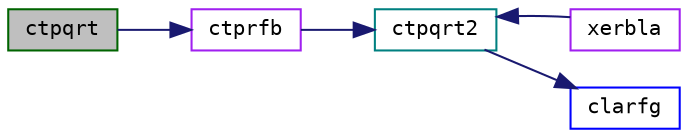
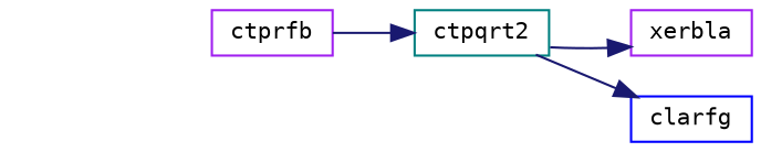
  digraph {
    fontname="DejaVu Sans Mono"
    rankdir=LR
    node [color=purple fillcolor=white fontname="DejaVu Sans Mono" fontsize=10 shape=record style=filled]
    edge [color=midnightblue fontname="DejaVu Sans Mono" fontsize=10 labelfontname=Helvetica labelfontsize=10 style=solid]
-   n1 [color=darkgreen fillcolor=grey75 fontcolor=black height=0.2 label=ctpqrt width=0.4]
    n2 [height=0.2 label=ctprfb width=0.4]
    n3 [color=teal height=0.2 label=ctpqrt2 width=0.4]
    n4 [height=0.2 label=xerbla width=0.4]
    n5 [color=blue height=0.2 label=clarfg width=0.4]
-   n1 -> n2
    n2 -> n3
-   n4 -> n3
+   n3 -> n4
    n3 -> n5
  }
